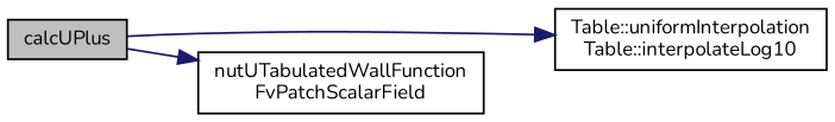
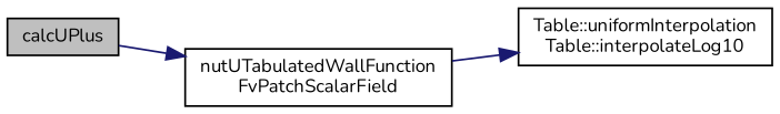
  digraph {
    fontname=Nunito
    rankdir=LR
    node [color=black fontname=Nunito fontsize=10 shape=record]
    edge [color=midnightblue fontname=Nunito fontsize=10 labelfontname=FreeSans labelfontsize=10 style=solid]
    n1 [fillcolor=grey75 fontcolor=black height=0.2 label=calcUPlus style=filled width=0.4]
    n2 [height=0.2 label="Table::uniformInterpolation\lTable::interpolateLog10" width=0.4]
    n3 [height=0.2 label="nutUTabulatedWallFunction\lFvPatchScalarField" width=0.4]
-   n1 -> n2
+   n3 -> n2
    n1 -> n3
  }
